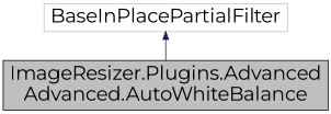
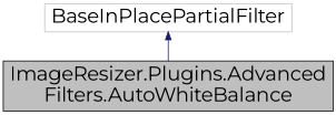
  digraph {
    fontname=Montserrat
    node [fontname=Montserrat fontsize=24 shape=record style=filled]
-   n1 [color=black fillcolor=grey75 fontcolor=black height=0.2 label="ImageResizer.Plugins.Advanced\lAdvanced.AutoWhiteBalance" width=0.4]
+   n1 [color=black fillcolor=grey75 fontcolor=black height=0.2 label="ImageResizer.Plugins.Advanced\lFilters.AutoWhiteBalance" width=0.4]
    n2 [color=grey75 fillcolor=white height=0.2 label=BaseInPlacePartialFilter width=0.4]
    n2 -> n1 [color=midnightblue dir=back fontname=Montserrat fontsize=24 labelfontname=Helvetica labelfontsize=24 style=solid]
  }
